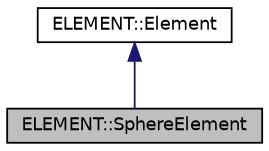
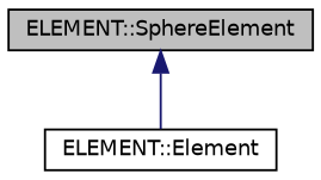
  digraph {
    node [color=black fontname=Helvetica fontsize=10 shape=record style=filled]
    n1 [fillcolor=grey75 fontcolor=black height=0.2 label="ELEMENT::SphereElement" width=0.4]
    n2 [fillcolor=white height=0.2 label="ELEMENT::Element" width=0.4]
-   n2 -> n1 [color=midnightblue dir=back fontname=Helvetica fontsize=10 labelfontname=Helvetica labelfontsize=10 style=solid]
+   n1 -> n2 [color=midnightblue dir=back fontname=Helvetica fontsize=10 labelfontname=Helvetica labelfontsize=10 style=solid]
  }
